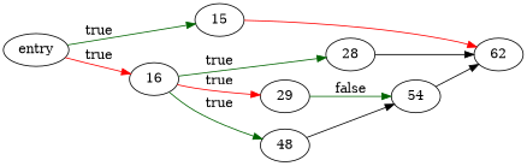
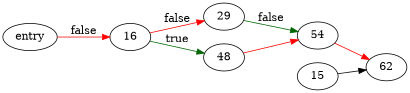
  digraph {
    rankdir=LR
    n1 [label=entry]
    15
    16
    62
-   28
    29
    48
    54
-   n1 -> 15 [color=darkgreen label=true]
-   n1 -> 16 [color=red label=true]
-   15 -> 62 [color=red]
-   16 -> 28 [color=darkgreen label=true]
-   16 -> 29 [color=red label=true]
+   n1 -> 16 [color=red label=false]
+   15 -> 62
+   16 -> 29 [color=red label=false]
    16 -> 48 [color=darkgreen label=true]
-   28 -> 62
    29 -> 54 [color=darkgreen label=false]
-   48 -> 54
-   54 -> 62
+   48 -> 54 [color=red]
+   54 -> 62 [color=red]
  }
